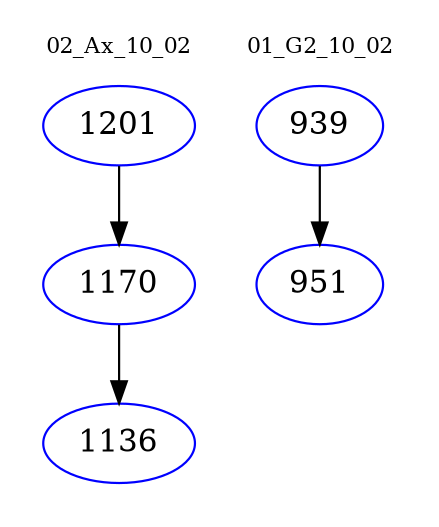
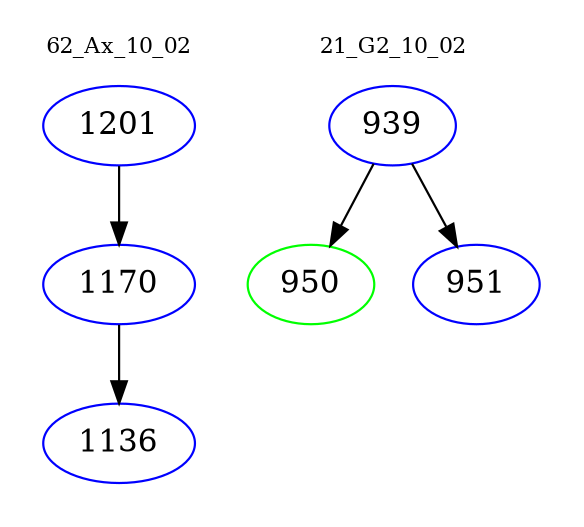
  digraph {
    node [color=blue]
    edge [color=black]
    n1 [label=1170]
    n2 [label=1136]
    n3 [label=1201]
    n4 [label=939]
+   n5 [color=green label=950]
    n6 [label=951]
    subgraph cluster_1 {
      color=white
      fontsize=10
-     label="02_Ax_10_02"
+     label="62_Ax_10_02"
      n1
      n2
      n3
    }
    subgraph cluster_2 {
      color=white
      fontsize=10
-     label="01_G2_10_02"
+     label="21_G2_10_02"
      n4
+     n5
      n6
    }
    n1 -> n2
    n3 -> n1
+   n4 -> n5
    n4 -> n6
  }
